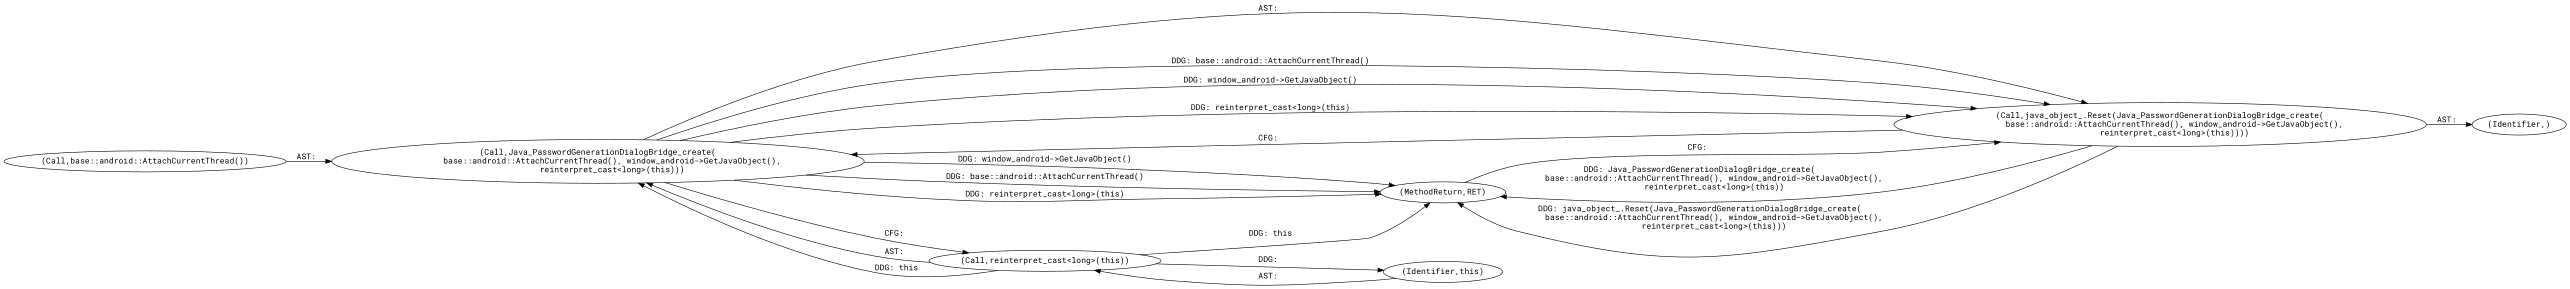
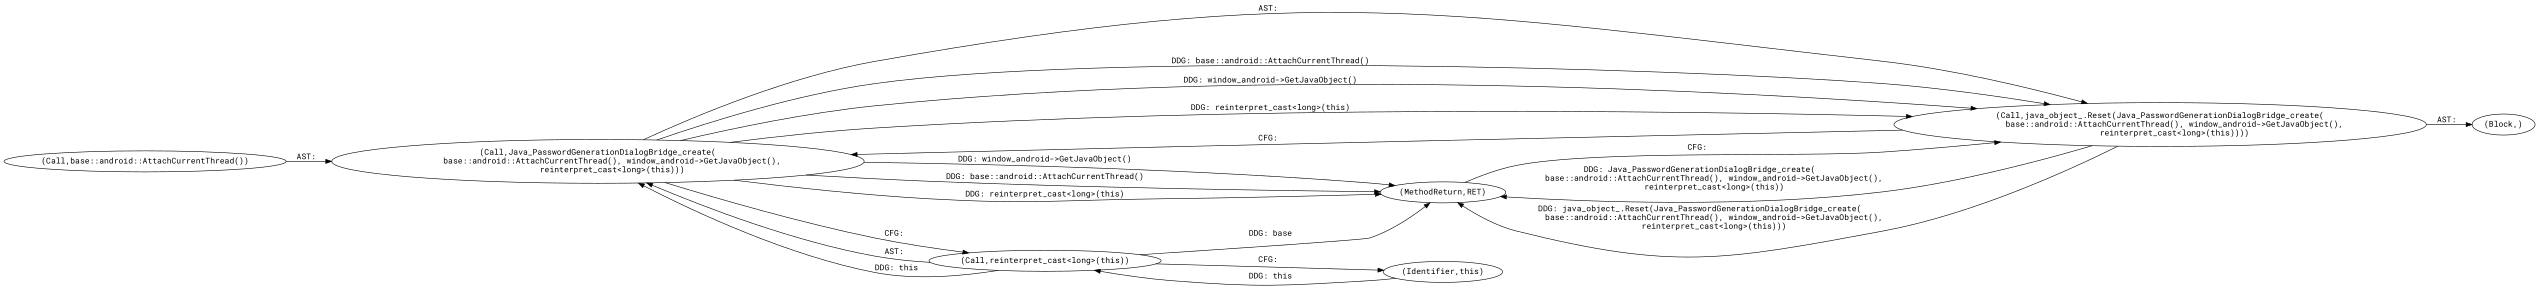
  digraph {
    fontname="Roboto Mono"
    rankdir=LR
    node [fontname="Roboto Mono"]
    edge [fontname="Roboto Mono"]
    n1 [label="(Call,Java_PasswordGenerationDialogBridge_create(\n      base::android::AttachCurrentThread(), window_android->GetJavaObject(),\n      reinterpret_cast<long>(this)))"]
    n2 [label="(Call,reinterpret_cast<long>(this))"]
    n3 [label="(Call,java_object_.Reset(Java_PasswordGenerationDialogBridge_create(\n      base::android::AttachCurrentThread(), window_android->GetJavaObject(),\n      reinterpret_cast<long>(this))))"]
    n4 [label="(MethodReturn,RET)"]
    n5 [label="(Identifier,this)"]
-   n6 [label="(Identifier,)"]
+   n6 [label="(Block,)"]
    n7 [label="(Call,base::android::AttachCurrentThread())"]
    n1 -> n2 [label="CFG: "]
    n1 -> n3 [label="AST: "]
    n1 -> n3 [label="DDG: base::android::AttachCurrentThread()"]
    n1 -> n3 [label="DDG: window_android->GetJavaObject()"]
    n1 -> n3 [label="DDG: reinterpret_cast<long>(this)"]
    n1 -> n4 [label="DDG: window_android->GetJavaObject()"]
    n1 -> n4 [label="DDG: base::android::AttachCurrentThread()"]
    n1 -> n4 [label="DDG: reinterpret_cast<long>(this)"]
    n2 -> n1 [label="AST: "]
    n2 -> n1 [label="DDG: this"]
-   n2 -> n4 [label="DDG: this"]
-   n2 -> n5 [label="DDG: "]
+   n2 -> n4 [label="DDG: base"]
+   n2 -> n5 [label="CFG: "]
    n3 -> n1 [label="CFG: "]
    n3 -> n4 [label="DDG: Java_PasswordGenerationDialogBridge_create(\n      base::android::AttachCurrentThread(), window_android->GetJavaObject(),\n      reinterpret_cast<long>(this))"]
    n3 -> n4 [label="DDG: java_object_.Reset(Java_PasswordGenerationDialogBridge_create(\n      base::android::AttachCurrentThread(), window_android->GetJavaObject(),\n      reinterpret_cast<long>(this)))"]
    n3 -> n6 [label="AST: "]
    n4 -> n3 [label="CFG: "]
-   n5 -> n2 [label="AST: "]
+   n5 -> n2 [label="DDG: this"]
    n7 -> n1 [label="AST: "]
  }
